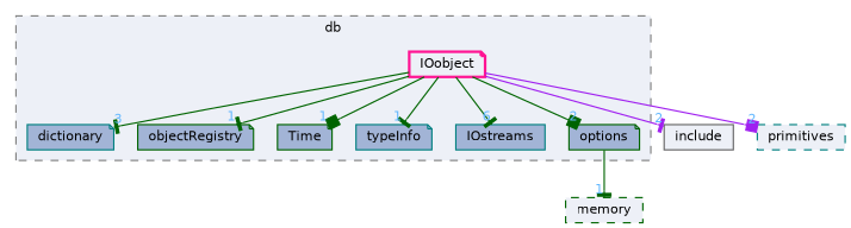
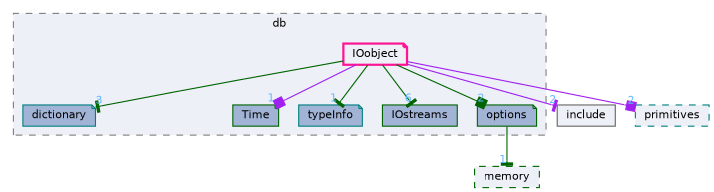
  digraph {
    compound=true
    node [color=teal fillcolor="#a2b4d6" fontname=Helvetica fontsize=10 shape=note style=filled]
    edge [arrowhead=tee color=darkgreen fontcolor=steelblue1 fontname=Helvetica fontsize=10 headlabel=1 labeldistance=1.5 labelfontname=Helvetica labelfontsize=10]
    n1 [height=0.2 label=dictionary width=0.4]
-   n2 [color=darkgreen height=0.2 label=objectRegistry width=0.4]
    n3 [color=darkgreen height=0.2 label=Time width=0.4]
    n4 [height=0.2 label=typeInfo width=0.4]
-   n5 [height=0.2 label=IOstreams shape=box width=0.4]
+   n5 [color=darkgreen height=0.2 label=IOstreams shape=box width=0.4]
    n6 [color=darkgreen height=0.2 label=options width=0.4]
    n7 [color=deeppink fillcolor="#edf0f7" height=0.2 label=IOobject style="filled,bold" width=0.4]
    n8 [color=darkgreen fillcolor="#edf0f7" height=0.2 label=memory shape=box style="filled,dashed" width=0.4]
    n9 [color=gray40 fillcolor="#edf0f7" height=0.2 label=include shape=box width=0.4]
    n10 [fillcolor="#edf0f7" height=0.2 label=primitives shape=box style="filled,dashed" width=0.4]
    subgraph cluster_1 {
      bgcolor="#edf0f7"
      fontname=Helvetica
      fontsize=10
      label=db
      pencolor=grey50
      style="filled,dashed"
      n1
-     n2
      n3
      n4
      n5
      n6
      n7
    }
    n6 -> n8
    n7 -> n1 [headlabel=3]
-   n7 -> n2
-   n7 -> n3 [arrowhead=box]
+   n7 -> n3 [arrowhead=box color=purple]
    n7 -> n4
    n7 -> n5 [headlabel=6]
    n7 -> n6 [arrowhead=box headlabel=2]
    n7 -> n9 [color=purple headlabel=2]
    n7 -> n10 [arrowhead=box color=purple headlabel=2]
  }
